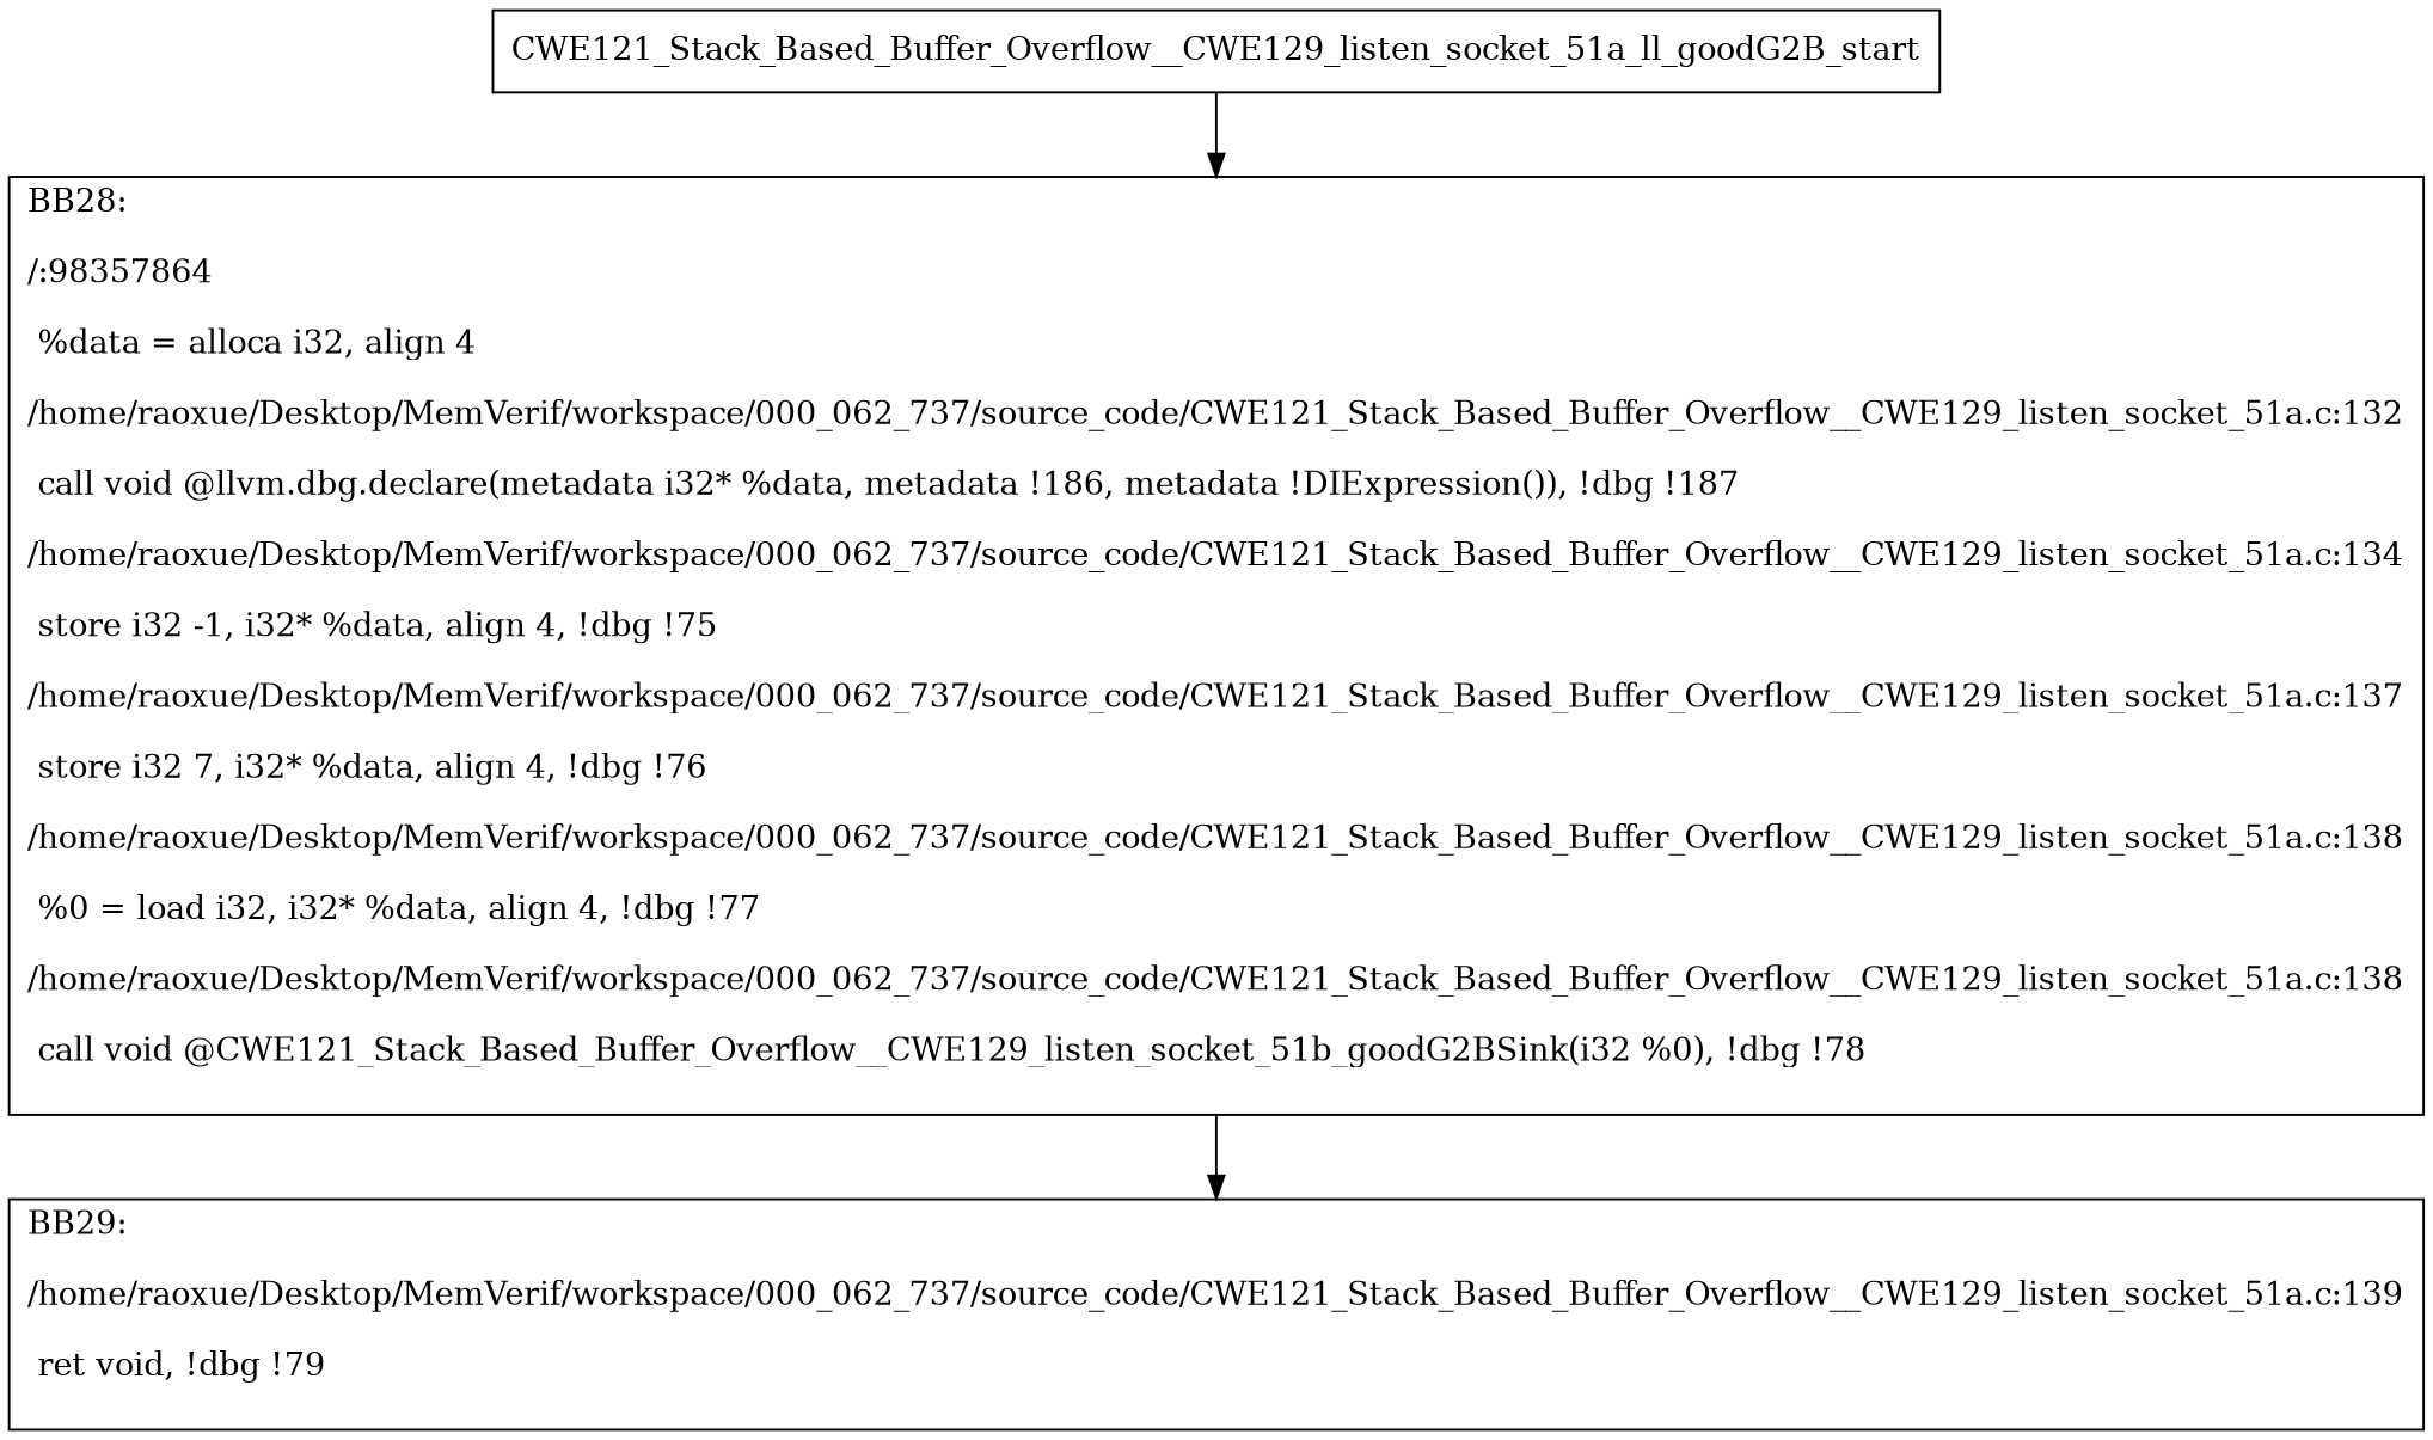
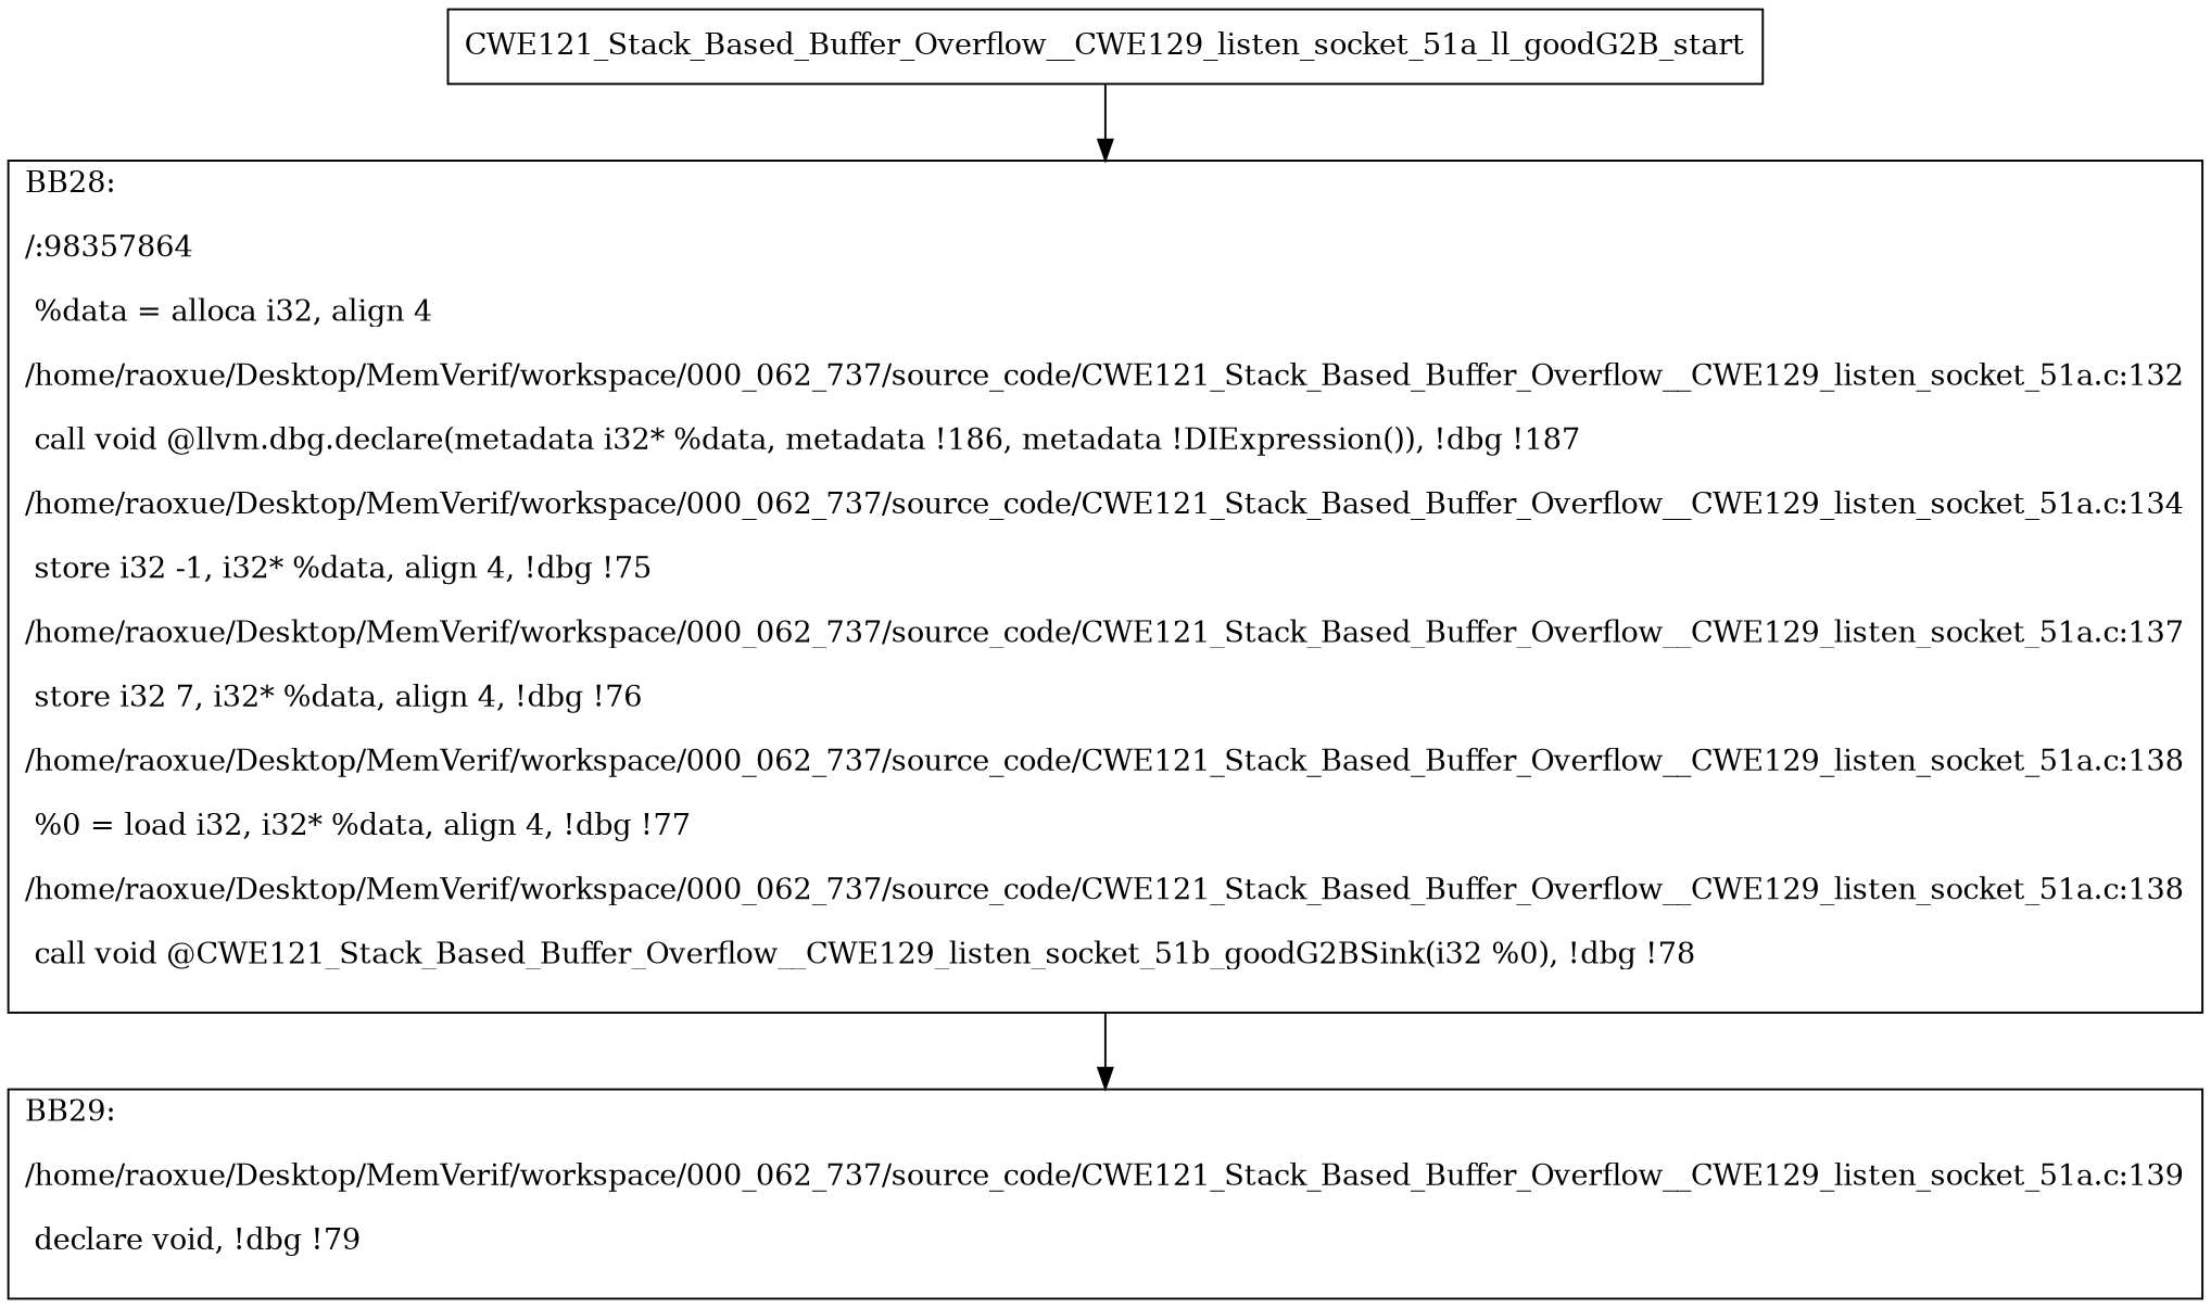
  digraph {
    node [shape=record]
    n1 [label="{CWE121_Stack_Based_Buffer_Overflow__CWE129_listen_socket_51a_ll_goodG2B_start}"]
    n2 [label="{BB28:\l\l/:98357864\l\n  %data = alloca i32, align 4\l\n/home/raoxue/Desktop/MemVerif/workspace/000_062_737/source_code/CWE121_Stack_Based_Buffer_Overflow__CWE129_listen_socket_51a.c:132\l\n  call void @llvm.dbg.declare(metadata i32* %data, metadata !186, metadata !DIExpression()), !dbg !187\l\n/home/raoxue/Desktop/MemVerif/workspace/000_062_737/source_code/CWE121_Stack_Based_Buffer_Overflow__CWE129_listen_socket_51a.c:134\l\n  store i32 -1, i32* %data, align 4, !dbg !75\l\n/home/raoxue/Desktop/MemVerif/workspace/000_062_737/source_code/CWE121_Stack_Based_Buffer_Overflow__CWE129_listen_socket_51a.c:137\l\n  store i32 7, i32* %data, align 4, !dbg !76\l\n/home/raoxue/Desktop/MemVerif/workspace/000_062_737/source_code/CWE121_Stack_Based_Buffer_Overflow__CWE129_listen_socket_51a.c:138\l\n  %0 = load i32, i32* %data, align 4, !dbg !77\l\n/home/raoxue/Desktop/MemVerif/workspace/000_062_737/source_code/CWE121_Stack_Based_Buffer_Overflow__CWE129_listen_socket_51a.c:138\l\n  call void @CWE121_Stack_Based_Buffer_Overflow__CWE129_listen_socket_51b_goodG2BSink(i32 %0), !dbg !78\l\n}"]
-   n3 [label="{BB29:\l\l/home/raoxue/Desktop/MemVerif/workspace/000_062_737/source_code/CWE121_Stack_Based_Buffer_Overflow__CWE129_listen_socket_51a.c:139\l\n  ret void, !dbg !79\l\n}"]
+   n3 [label="{BB29:\l\l/home/raoxue/Desktop/MemVerif/workspace/000_062_737/source_code/CWE121_Stack_Based_Buffer_Overflow__CWE129_listen_socket_51a.c:139\l\n  declare void, !dbg !79\l\n}"]
    n1 -> n2
    n2 -> n3
  }
